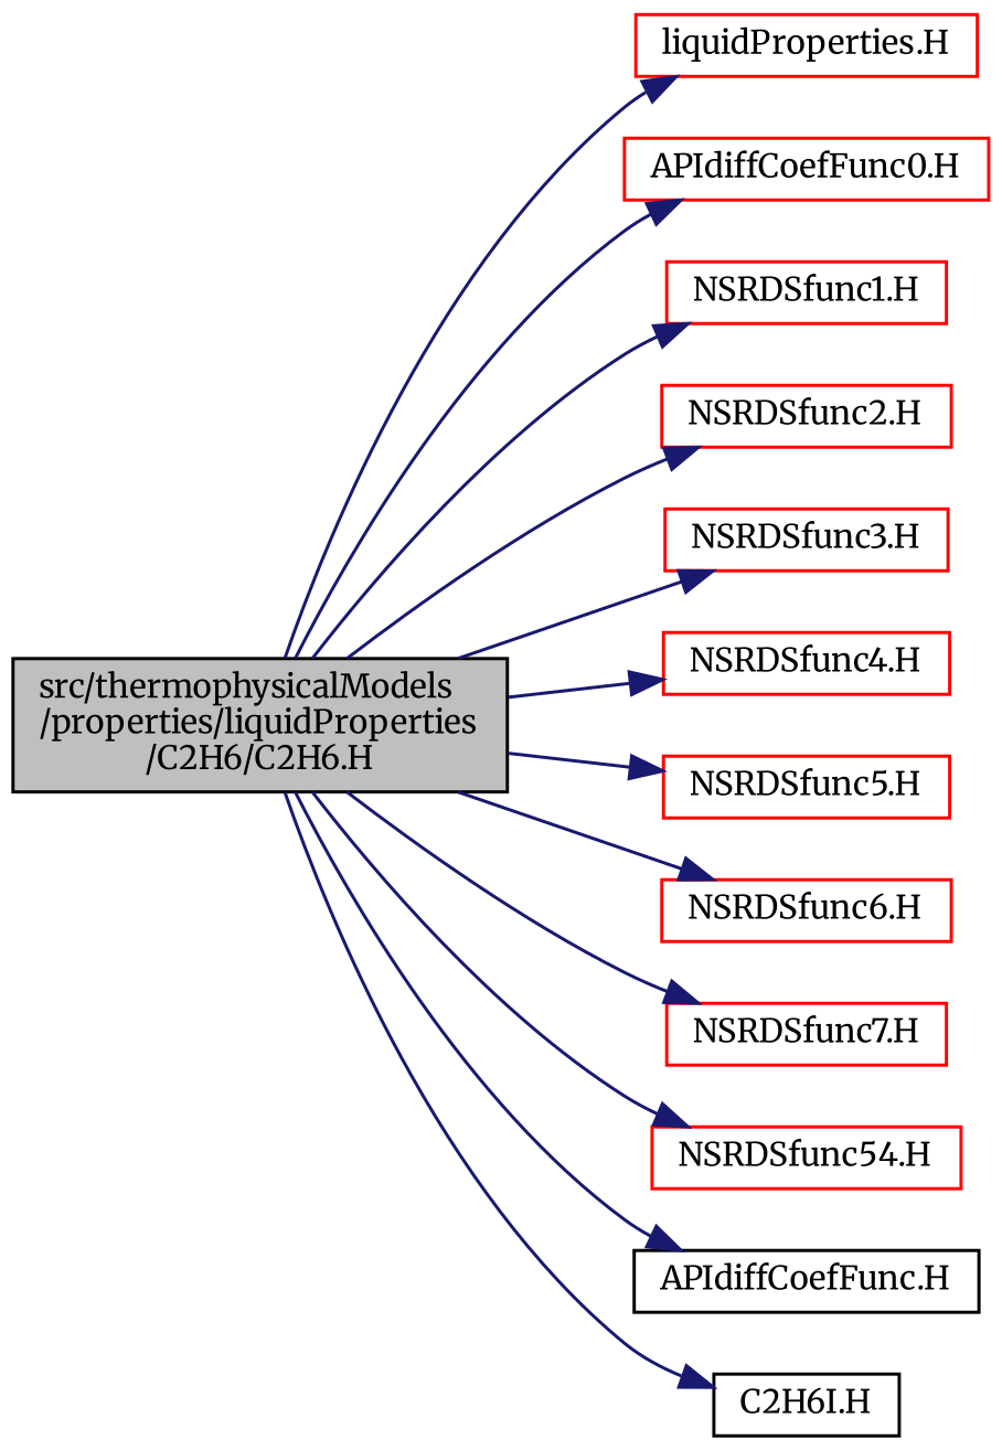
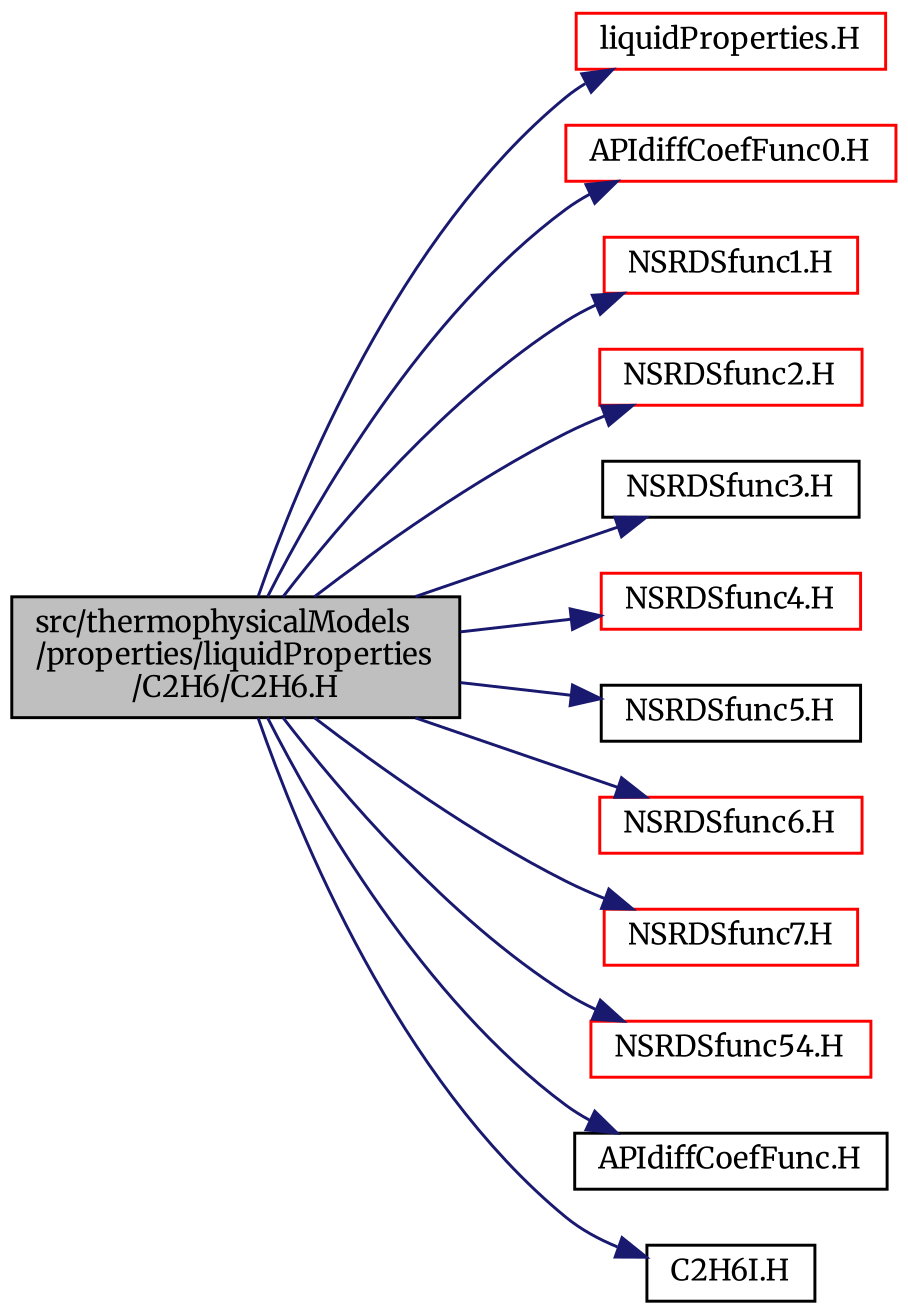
  digraph {
    fontname=Merriweather
    rankdir=LR
    node [color=red fontname=Merriweather fontsize=10 shape=record]
    edge [color=midnightblue fontname=Merriweather fontsize=10 labelfontname=FreeSans labelfontsize=10 style=solid]
    n1 [color=black fillcolor=grey75 fontcolor=black height=0.2 label="src/thermophysicalModels\l/properties/liquidProperties\l/C2H6/C2H6.H" style=filled width=0.4]
    n2 [height=0.2 label="liquidProperties.H" width=0.4]
    n3 [height=0.2 label="APIdiffCoefFunc0.H" width=0.4]
    n4 [height=0.2 label="NSRDSfunc1.H" width=0.4]
    n5 [height=0.2 label="NSRDSfunc2.H" width=0.4]
-   n6 [height=0.2 label="NSRDSfunc3.H" width=0.4]
+   n6 [color=black height=0.2 label="NSRDSfunc3.H" width=0.4]
    n7 [height=0.2 label="NSRDSfunc4.H" width=0.4]
-   n8 [height=0.2 label="NSRDSfunc5.H" width=0.4]
+   n8 [color=black height=0.2 label="NSRDSfunc5.H" width=0.4]
    n9 [height=0.2 label="NSRDSfunc6.H" width=0.4]
    n10 [height=0.2 label="NSRDSfunc7.H" width=0.4]
    n11 [height=0.2 label="NSRDSfunc54.H" width=0.4]
    n12 [color=black height=0.2 label="APIdiffCoefFunc.H" width=0.4]
    n13 [color=black height=0.2 label="C2H6I.H" width=0.4]
    n1 -> n2
    n1 -> n3
    n1 -> n4
    n1 -> n5
    n1 -> n6
    n1 -> n7
    n1 -> n8
    n1 -> n9
    n1 -> n10
    n1 -> n11
    n1 -> n12
    n1 -> n13
  }
